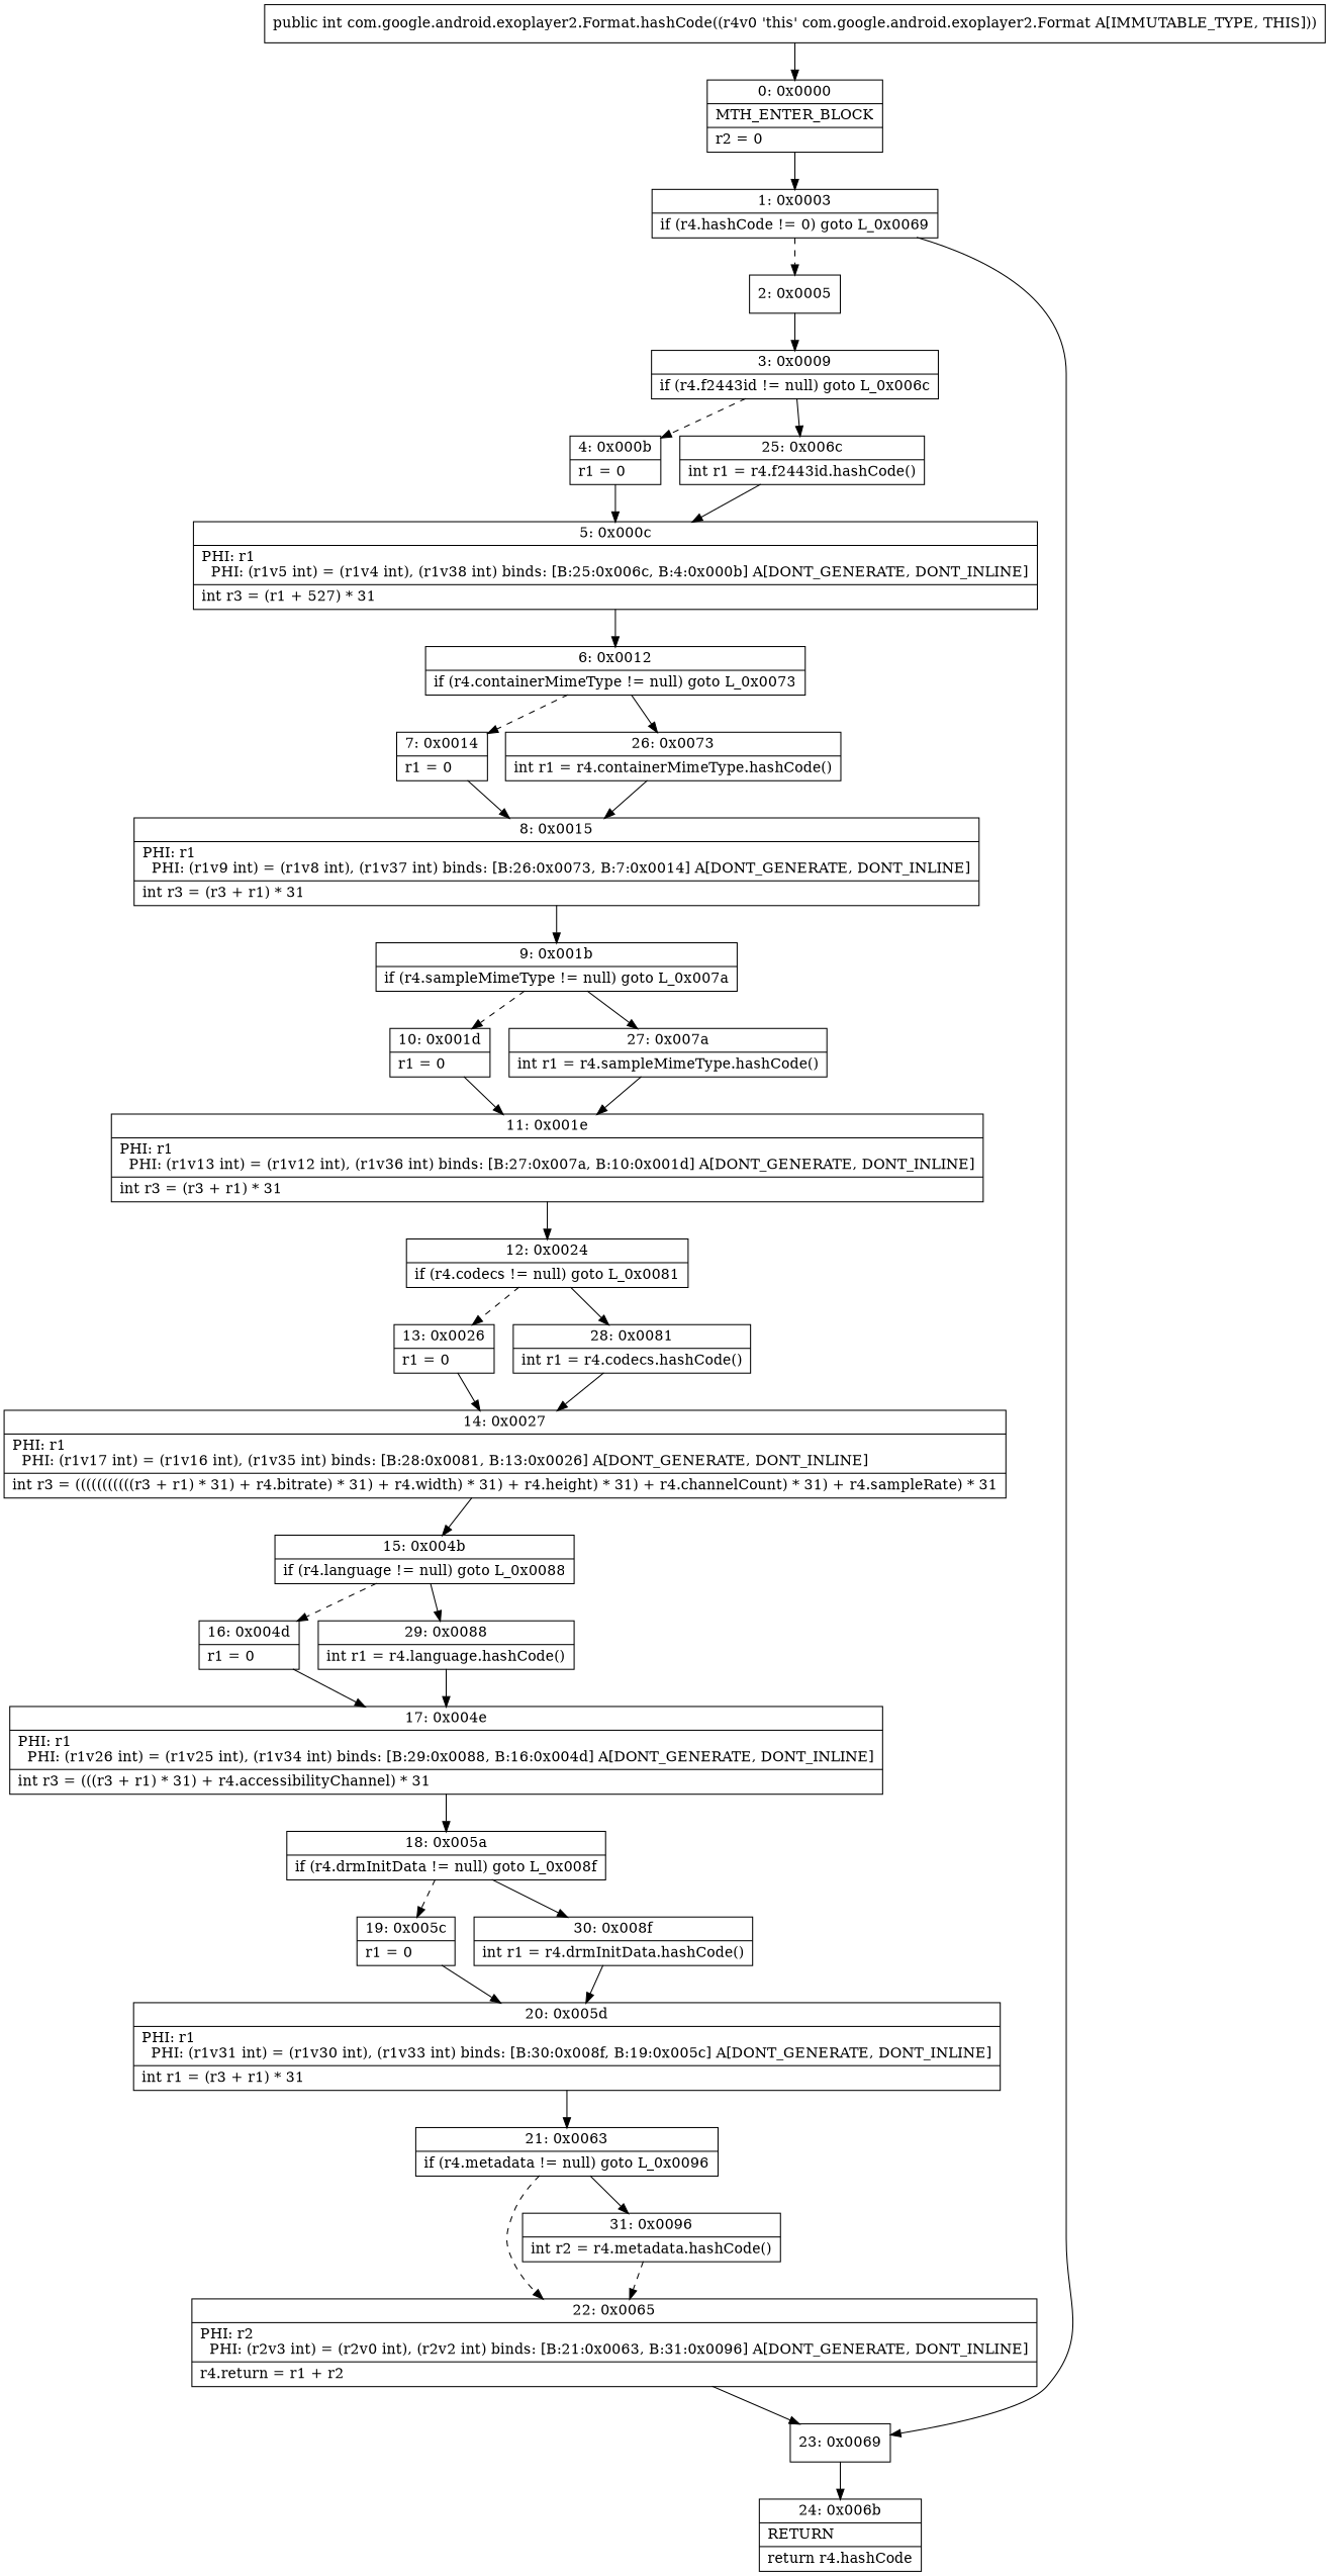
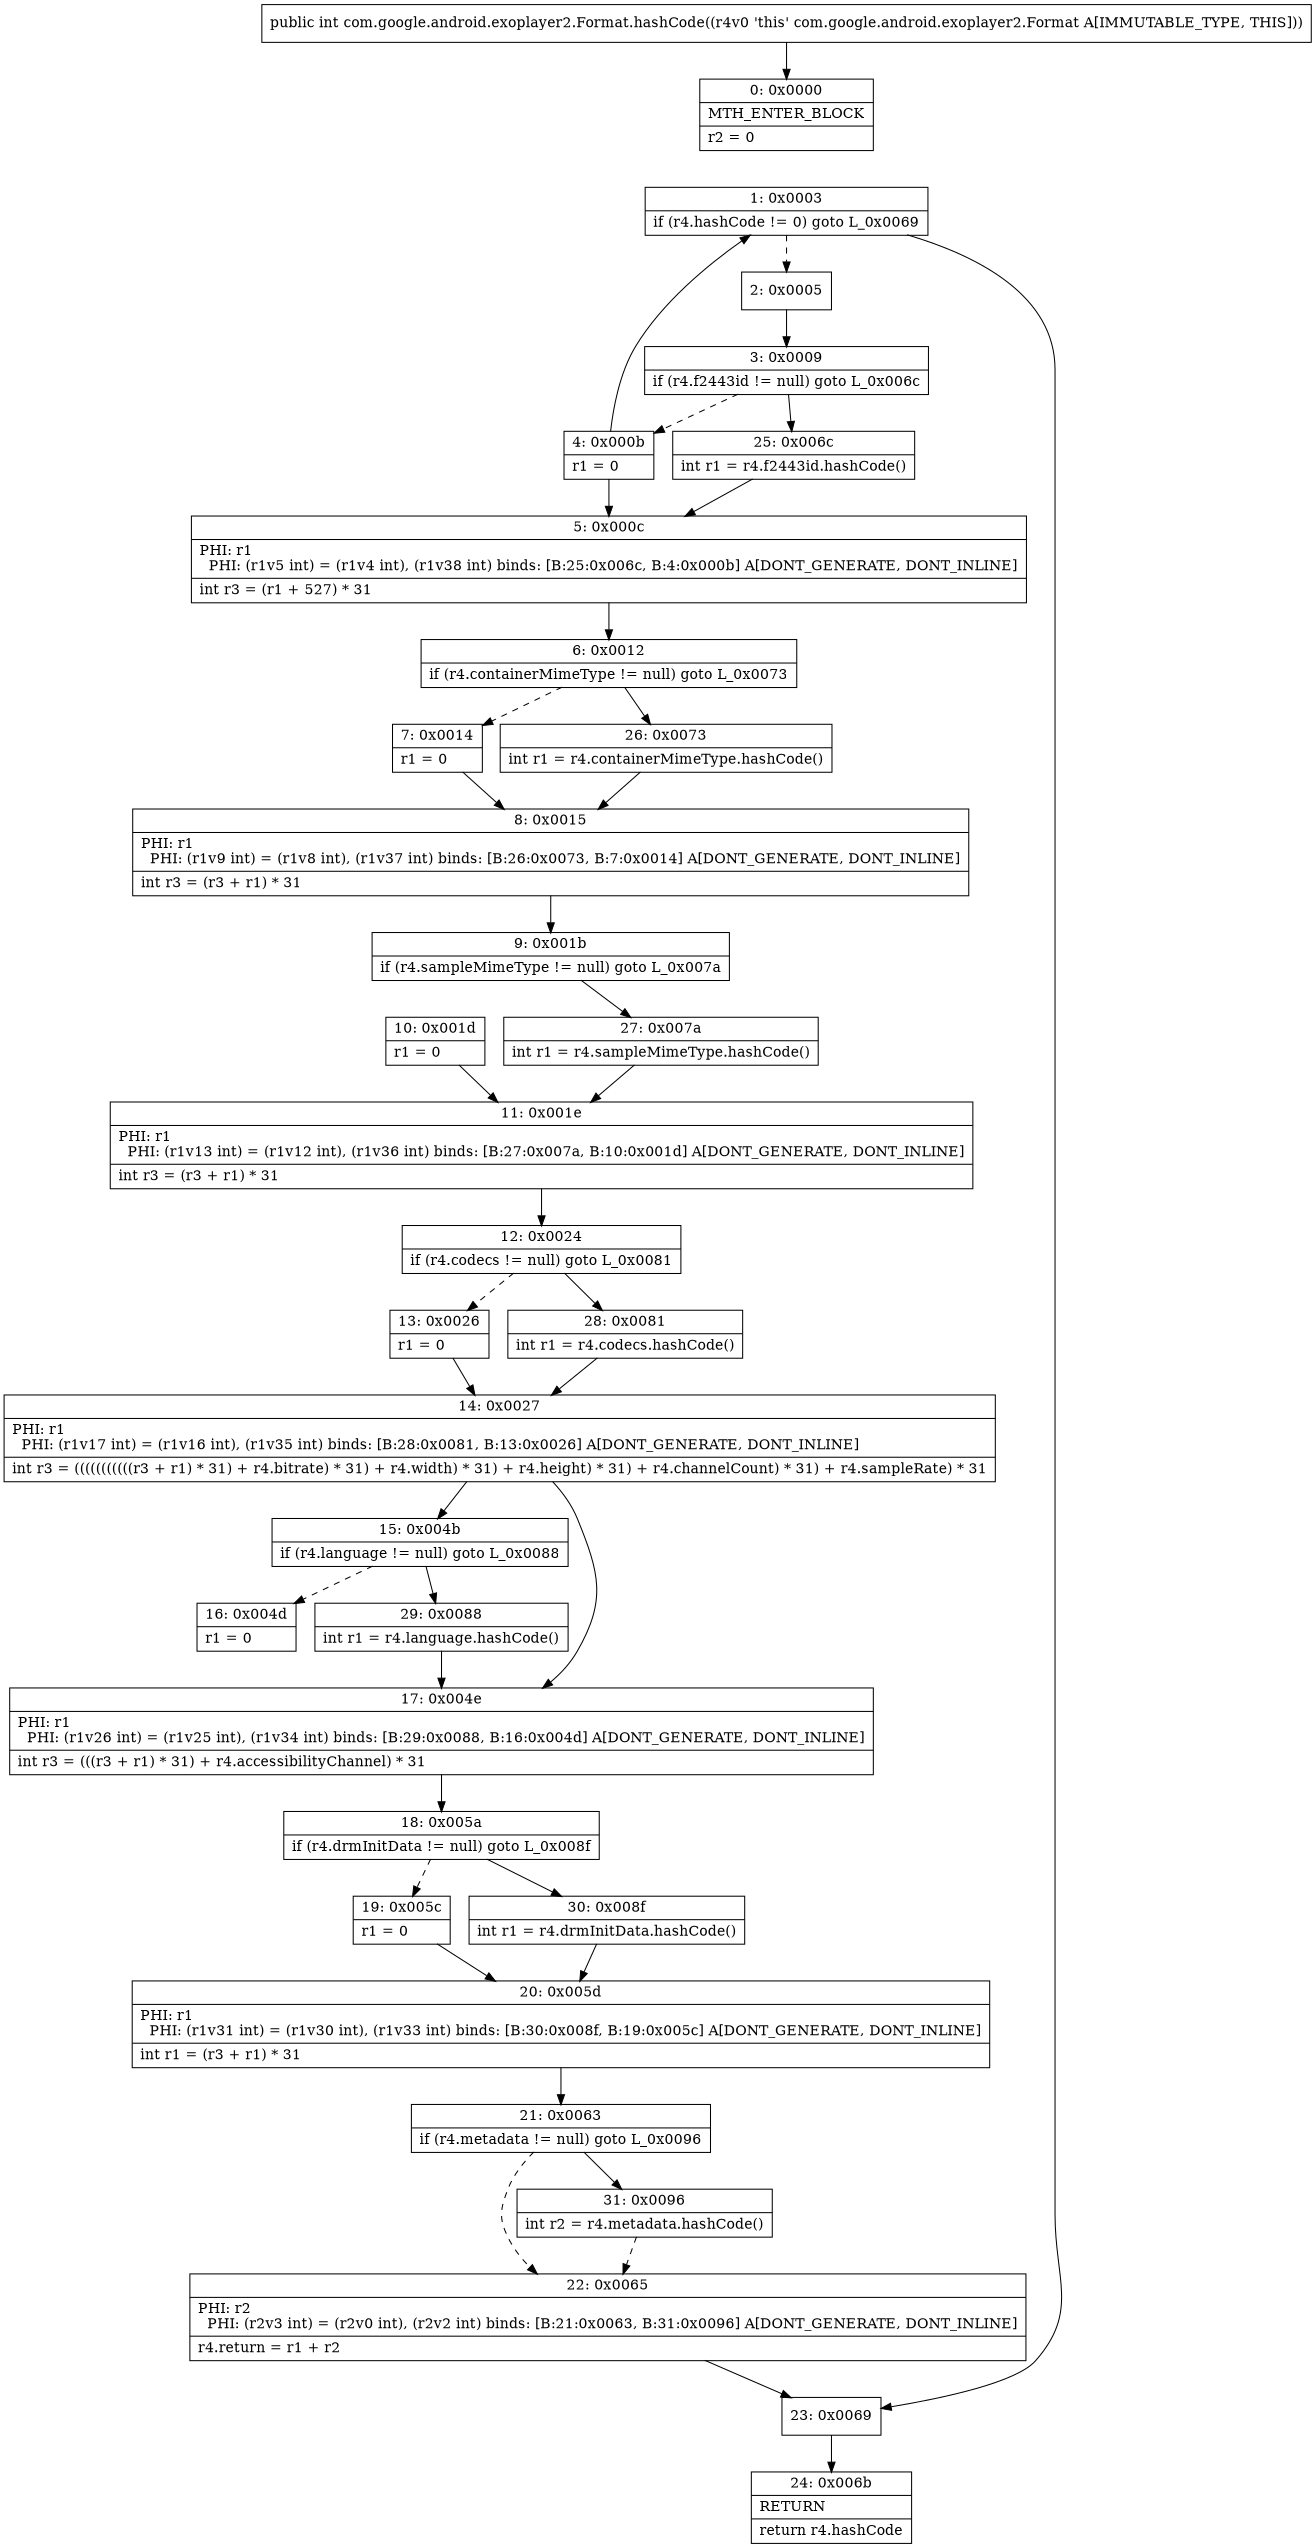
  digraph {
    node [shape=record]
    n1 [label="{0\:\ 0x0000|MTH_ENTER_BLOCK\l|r2 = 0\l}"]
    n2 [label="{1\:\ 0x0003|if (r4.hashCode != 0) goto L_0x0069\l}"]
    n3 [label="{2\:\ 0x0005}"]
    n4 [label="{23\:\ 0x0069}"]
    n5 [label="{3\:\ 0x0009|if (r4.f2443id != null) goto L_0x006c\l}"]
    n6 [label="{24\:\ 0x006b|RETURN\l|return r4.hashCode\l}"]
    n7 [label="{4\:\ 0x000b|r1 = 0\l}"]
    n8 [label="{25\:\ 0x006c|int r1 = r4.f2443id.hashCode()\l}"]
    n9 [label="{5\:\ 0x000c|PHI: r1 \l  PHI: (r1v5 int) = (r1v4 int), (r1v38 int) binds: [B:25:0x006c, B:4:0x000b] A[DONT_GENERATE, DONT_INLINE]\l|int r3 = (r1 + 527) * 31\l}"]
    n10 [label="{6\:\ 0x0012|if (r4.containerMimeType != null) goto L_0x0073\l}"]
    n11 [label="{7\:\ 0x0014|r1 = 0\l}"]
    n12 [label="{26\:\ 0x0073|int r1 = r4.containerMimeType.hashCode()\l}"]
    n13 [label="{8\:\ 0x0015|PHI: r1 \l  PHI: (r1v9 int) = (r1v8 int), (r1v37 int) binds: [B:26:0x0073, B:7:0x0014] A[DONT_GENERATE, DONT_INLINE]\l|int r3 = (r3 + r1) * 31\l}"]
    n14 [label="{9\:\ 0x001b|if (r4.sampleMimeType != null) goto L_0x007a\l}"]
    n15 [label="{10\:\ 0x001d|r1 = 0\l}"]
    n16 [label="{27\:\ 0x007a|int r1 = r4.sampleMimeType.hashCode()\l}"]
    n17 [label="{11\:\ 0x001e|PHI: r1 \l  PHI: (r1v13 int) = (r1v12 int), (r1v36 int) binds: [B:27:0x007a, B:10:0x001d] A[DONT_GENERATE, DONT_INLINE]\l|int r3 = (r3 + r1) * 31\l}"]
    n18 [label="{12\:\ 0x0024|if (r4.codecs != null) goto L_0x0081\l}"]
    n19 [label="{13\:\ 0x0026|r1 = 0\l}"]
    n20 [label="{28\:\ 0x0081|int r1 = r4.codecs.hashCode()\l}"]
    n21 [label="{14\:\ 0x0027|PHI: r1 \l  PHI: (r1v17 int) = (r1v16 int), (r1v35 int) binds: [B:28:0x0081, B:13:0x0026] A[DONT_GENERATE, DONT_INLINE]\l|int r3 = (((((((((((r3 + r1) * 31) + r4.bitrate) * 31) + r4.width) * 31) + r4.height) * 31) + r4.channelCount) * 31) + r4.sampleRate) * 31\l}"]
    n22 [label="{15\:\ 0x004b|if (r4.language != null) goto L_0x0088\l}"]
    n23 [label="{16\:\ 0x004d|r1 = 0\l}"]
    n24 [label="{29\:\ 0x0088|int r1 = r4.language.hashCode()\l}"]
    n25 [label="{17\:\ 0x004e|PHI: r1 \l  PHI: (r1v26 int) = (r1v25 int), (r1v34 int) binds: [B:29:0x0088, B:16:0x004d] A[DONT_GENERATE, DONT_INLINE]\l|int r3 = (((r3 + r1) * 31) + r4.accessibilityChannel) * 31\l}"]
    n26 [label="{18\:\ 0x005a|if (r4.drmInitData != null) goto L_0x008f\l}"]
    n27 [label="{19\:\ 0x005c|r1 = 0\l}"]
    n28 [label="{30\:\ 0x008f|int r1 = r4.drmInitData.hashCode()\l}"]
    n29 [label="{20\:\ 0x005d|PHI: r1 \l  PHI: (r1v31 int) = (r1v30 int), (r1v33 int) binds: [B:30:0x008f, B:19:0x005c] A[DONT_GENERATE, DONT_INLINE]\l|int r1 = (r3 + r1) * 31\l}"]
    n30 [label="{21\:\ 0x0063|if (r4.metadata != null) goto L_0x0096\l}"]
    n31 [label="{22\:\ 0x0065|PHI: r2 \l  PHI: (r2v3 int) = (r2v0 int), (r2v2 int) binds: [B:21:0x0063, B:31:0x0096] A[DONT_GENERATE, DONT_INLINE]\l|r4.return = r1 + r2\l}"]
    n32 [label="{31\:\ 0x0096|int r2 = r4.metadata.hashCode()\l}"]
    n33 [label="{public int com.google.android.exoplayer2.Format.hashCode((r4v0 'this' com.google.android.exoplayer2.Format A[IMMUTABLE_TYPE, THIS])) }"]
-   n1 -> n2
+   n7 -> n2
    n2 -> n3 [style=dashed]
    n2 -> n4
    n3 -> n5
    n4 -> n6
    n5 -> n7 [style=dashed]
    n5 -> n8
    n7 -> n9
    n8 -> n9
    n9 -> n10
    n10 -> n11 [style=dashed]
    n10 -> n12
    n11 -> n13
    n12 -> n13
    n13 -> n14
-   n14 -> n15 [style=dashed]
    n14 -> n16
    n15 -> n17
    n16 -> n17
    n17 -> n18
    n18 -> n19 [style=dashed]
    n18 -> n20
    n19 -> n21
    n20 -> n21
    n21 -> n22
    n22 -> n23 [style=dashed]
    n22 -> n24
-   n23 -> n25
+   n21 -> n25
    n24 -> n25
    n25 -> n26
    n26 -> n27 [style=dashed]
    n26 -> n28
    n27 -> n29
    n28 -> n29
    n29 -> n30
    n30 -> n31 [style=dashed]
    n30 -> n32
    n31 -> n4
    n32 -> n31 [style=dashed]
    n33 -> n1
  }
